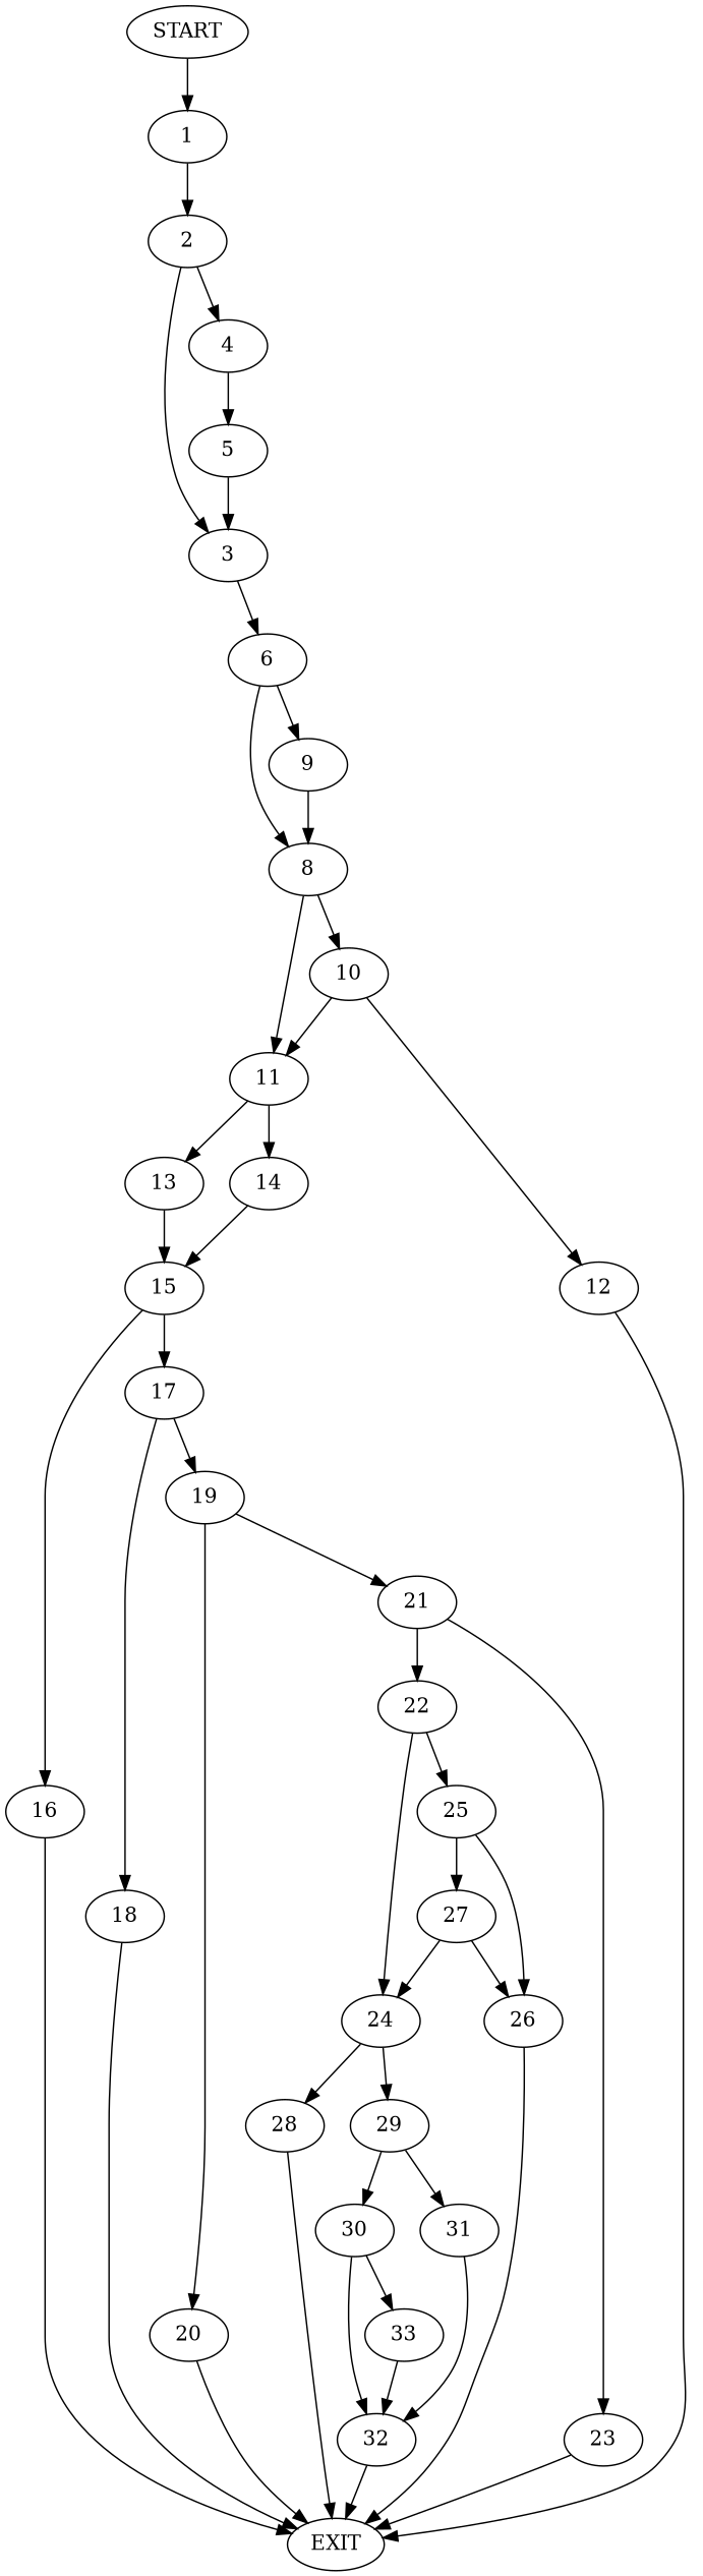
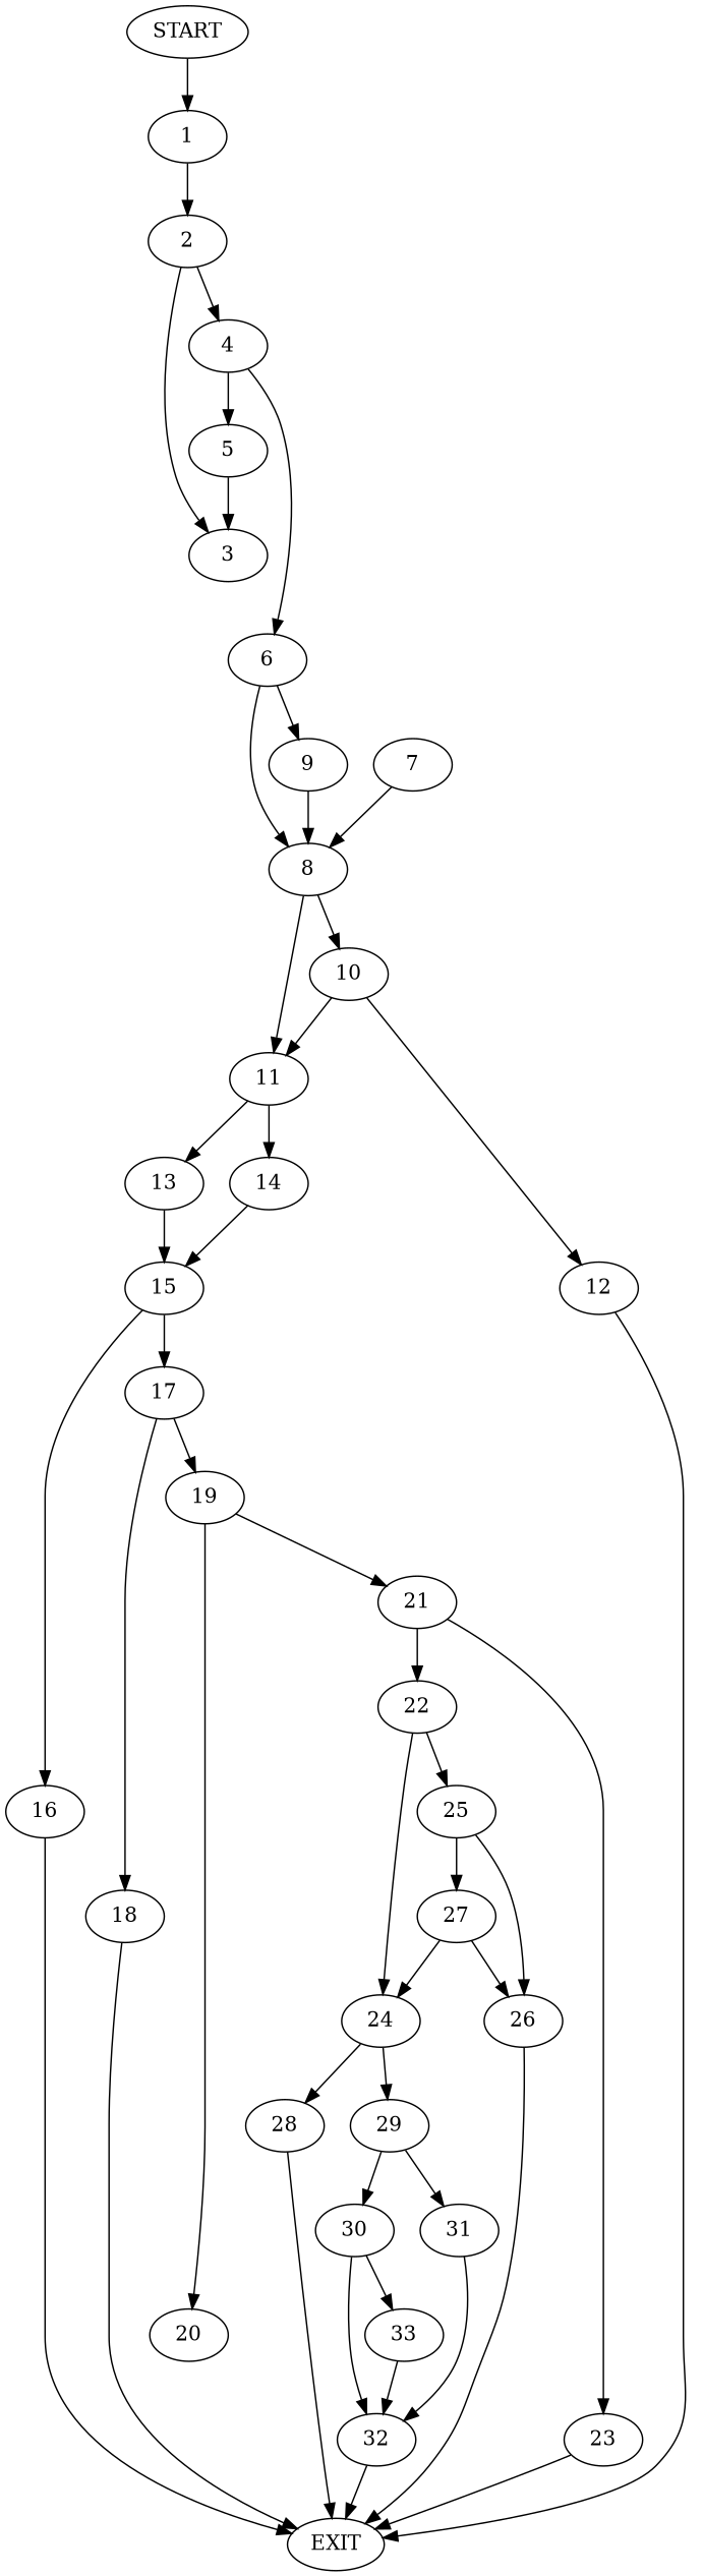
  digraph {
    n1 [label=START]
    1
    2
    n4 [label=EXIT]
    3
    4
    6
    5
    8
    9
+   7
    10
    11
    12
    13
    14
    15
    16
    17
    18
    19
    20
    21
    22
    23
    24
    25
    28
    29
    26
    27
    30
    31
    32
    33
    n1 -> 1
    1 -> 2
    2 -> 3
    2 -> 4
-   3 -> 6
+   4 -> 6
    4 -> 5
    6 -> 8
    6 -> 9
    5 -> 3
    8 -> 10
    8 -> 11
    9 -> 8
+   7 -> 8
    10 -> 11
    10 -> 12
    11 -> 13
    11 -> 14
    12 -> n4
    13 -> 15
    14 -> 15
    15 -> 16
    15 -> 17
    16 -> n4
    17 -> 18
    17 -> 19
    18 -> n4
    19 -> 20
    19 -> 21
-   20 -> n4
    21 -> 22
    21 -> 23
    22 -> 24
    22 -> 25
    23 -> n4
    24 -> 28
    24 -> 29
    25 -> 26
    25 -> 27
    28 -> n4
    29 -> 30
    29 -> 31
    26 -> n4
    27 -> 24
    27 -> 26
    30 -> 32
    30 -> 33
    31 -> 32
    32 -> n4
    33 -> 32
  }
